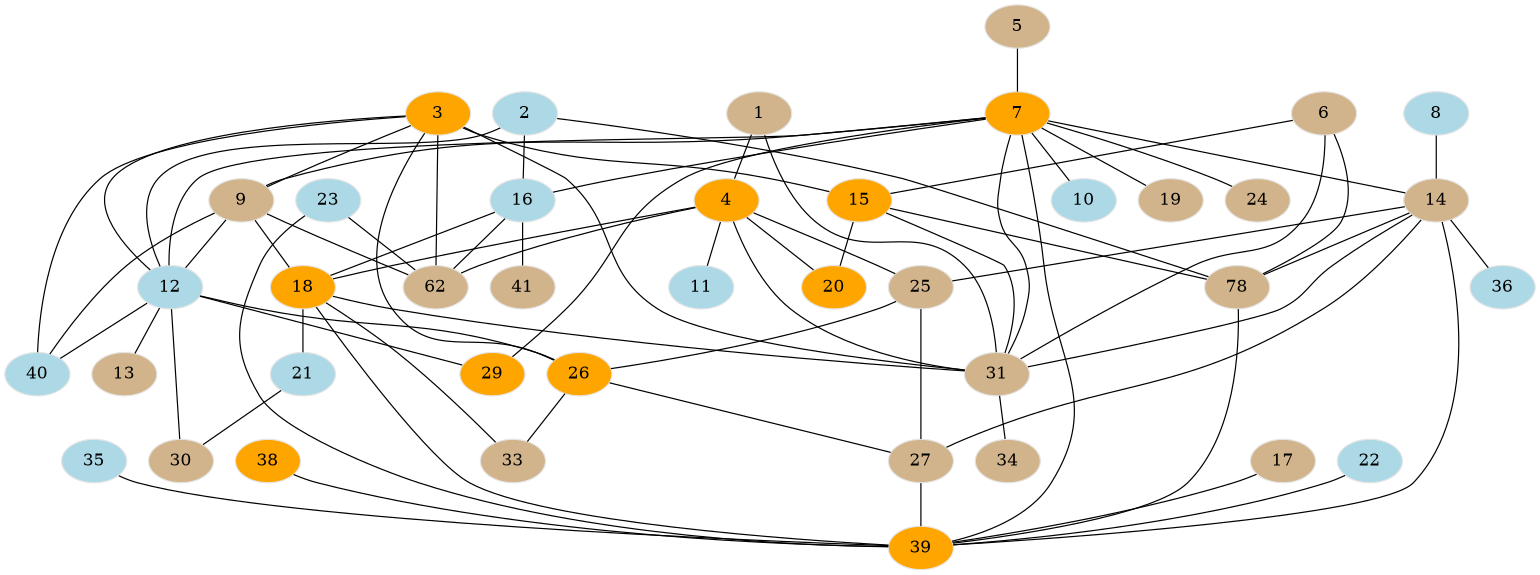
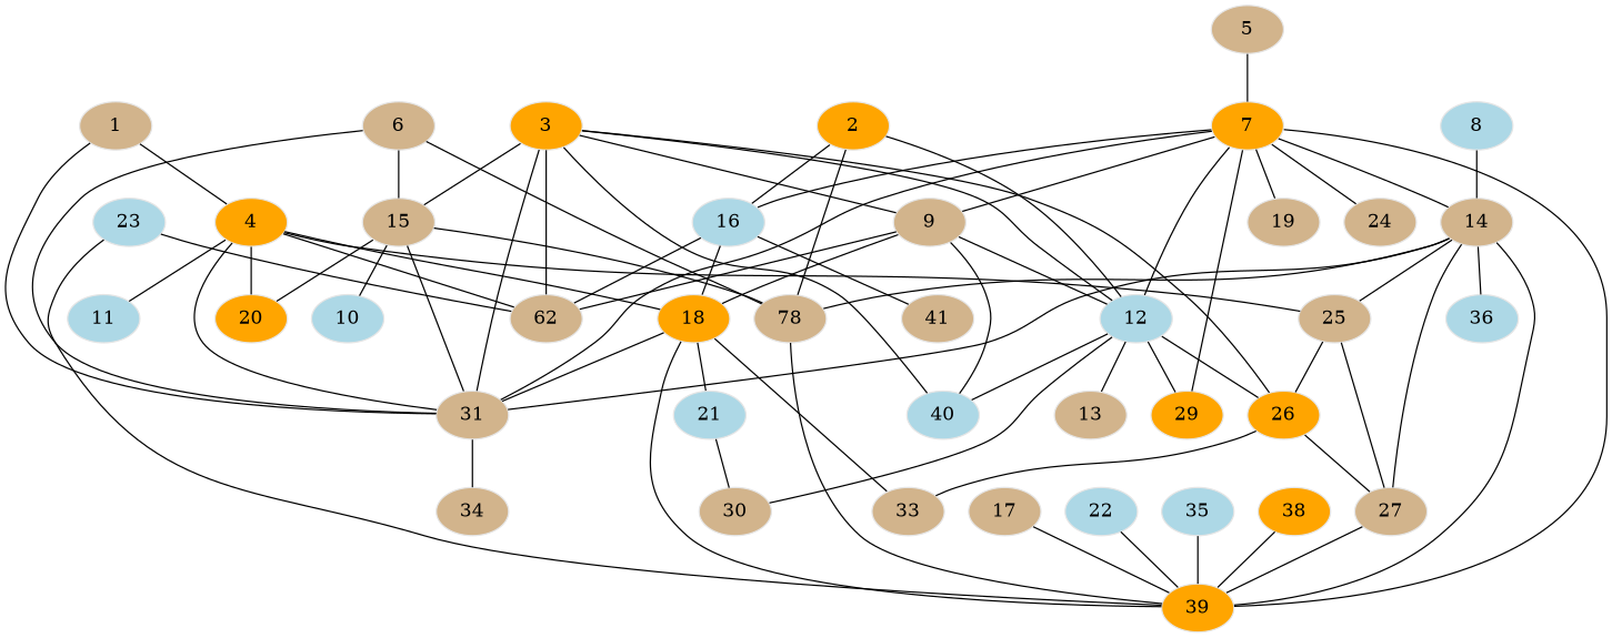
  graph {
    node [color=gray90 fillcolor=tan style=filled]
    edge [weight=1.0]
    4 [fillcolor=orange]
    1
    31
    n4 [label=62]
    11 [fillcolor=lightblue]
    18 [fillcolor=orange]
    20 [fillcolor=orange]
    25
    34
-   2 [fillcolor=lightblue]
+   2 [fillcolor=orange]
    12 [fillcolor=lightblue]
    16 [fillcolor=lightblue]
    n13 [label=78]
    26 [fillcolor=orange]
    40 [fillcolor=lightblue]
    29 [fillcolor=orange]
    13
    30
    41
    39 [fillcolor=orange]
    3 [fillcolor=orange]
    9
-   15 [fillcolor=orange]
+   15
    27
    33
    21 [fillcolor=lightblue]
    7 [fillcolor=orange]
    5
    10 [fillcolor=lightblue]
    14
    19
    24
    6
    36 [fillcolor=lightblue]
    8 [fillcolor=lightblue]
    17
    22 [fillcolor=lightblue]
    23 [fillcolor=lightblue]
    35 [fillcolor=lightblue]
    38 [fillcolor=orange]
    4 -- 31
    4 -- n4
    4 -- 11
    4 -- 18
    4 -- 20
    4 -- 25
    1 -- 4
    1 -- 31
    31 -- 34
    18 -- 31
    18 -- 39
    18 -- 33
    18 -- 21
    25 -- 26
    25 -- 27
    2 -- 12
    2 -- 16
    2 -- n13
    12 -- 26
    12 -- 40
    12 -- 29
    12 -- 13
    12 -- 30
    16 -- n4
    16 -- 18
    16 -- 41
    n13 -- 39
    26 -- 27
    26 -- 33
    3 -- 31 [weight=2.0]
    3 -- n4 [weight=2.0]
    3 -- 12
    3 -- 26
    3 -- 40
    3 -- 9
    3 -- 15
    9 -- n4
    9 -- 18
    9 -- 12
    9 -- 40
    15 -- 31
    15 -- 20
    15 -- n13
    27 -- 39 [weight=2.0]
    21 -- 30
    7 -- 31
    7 -- 12
    7 -- 16
    7 -- 29
    7 -- 39
    7 -- 9
-   7 -- 10
+   15 -- 10
    7 -- 14 [weight=2.0]
    7 -- 19
    7 -- 24
    5 -- 7
    14 -- 31
    14 -- 25
    14 -- n13
    14 -- 39
    14 -- 27
    14 -- 36
    6 -- 31
    6 -- n13
    6 -- 15
    8 -- 14
    17 -- 39
    22 -- 39
    23 -- n4
    23 -- 39
    35 -- 39
    38 -- 39
  }
